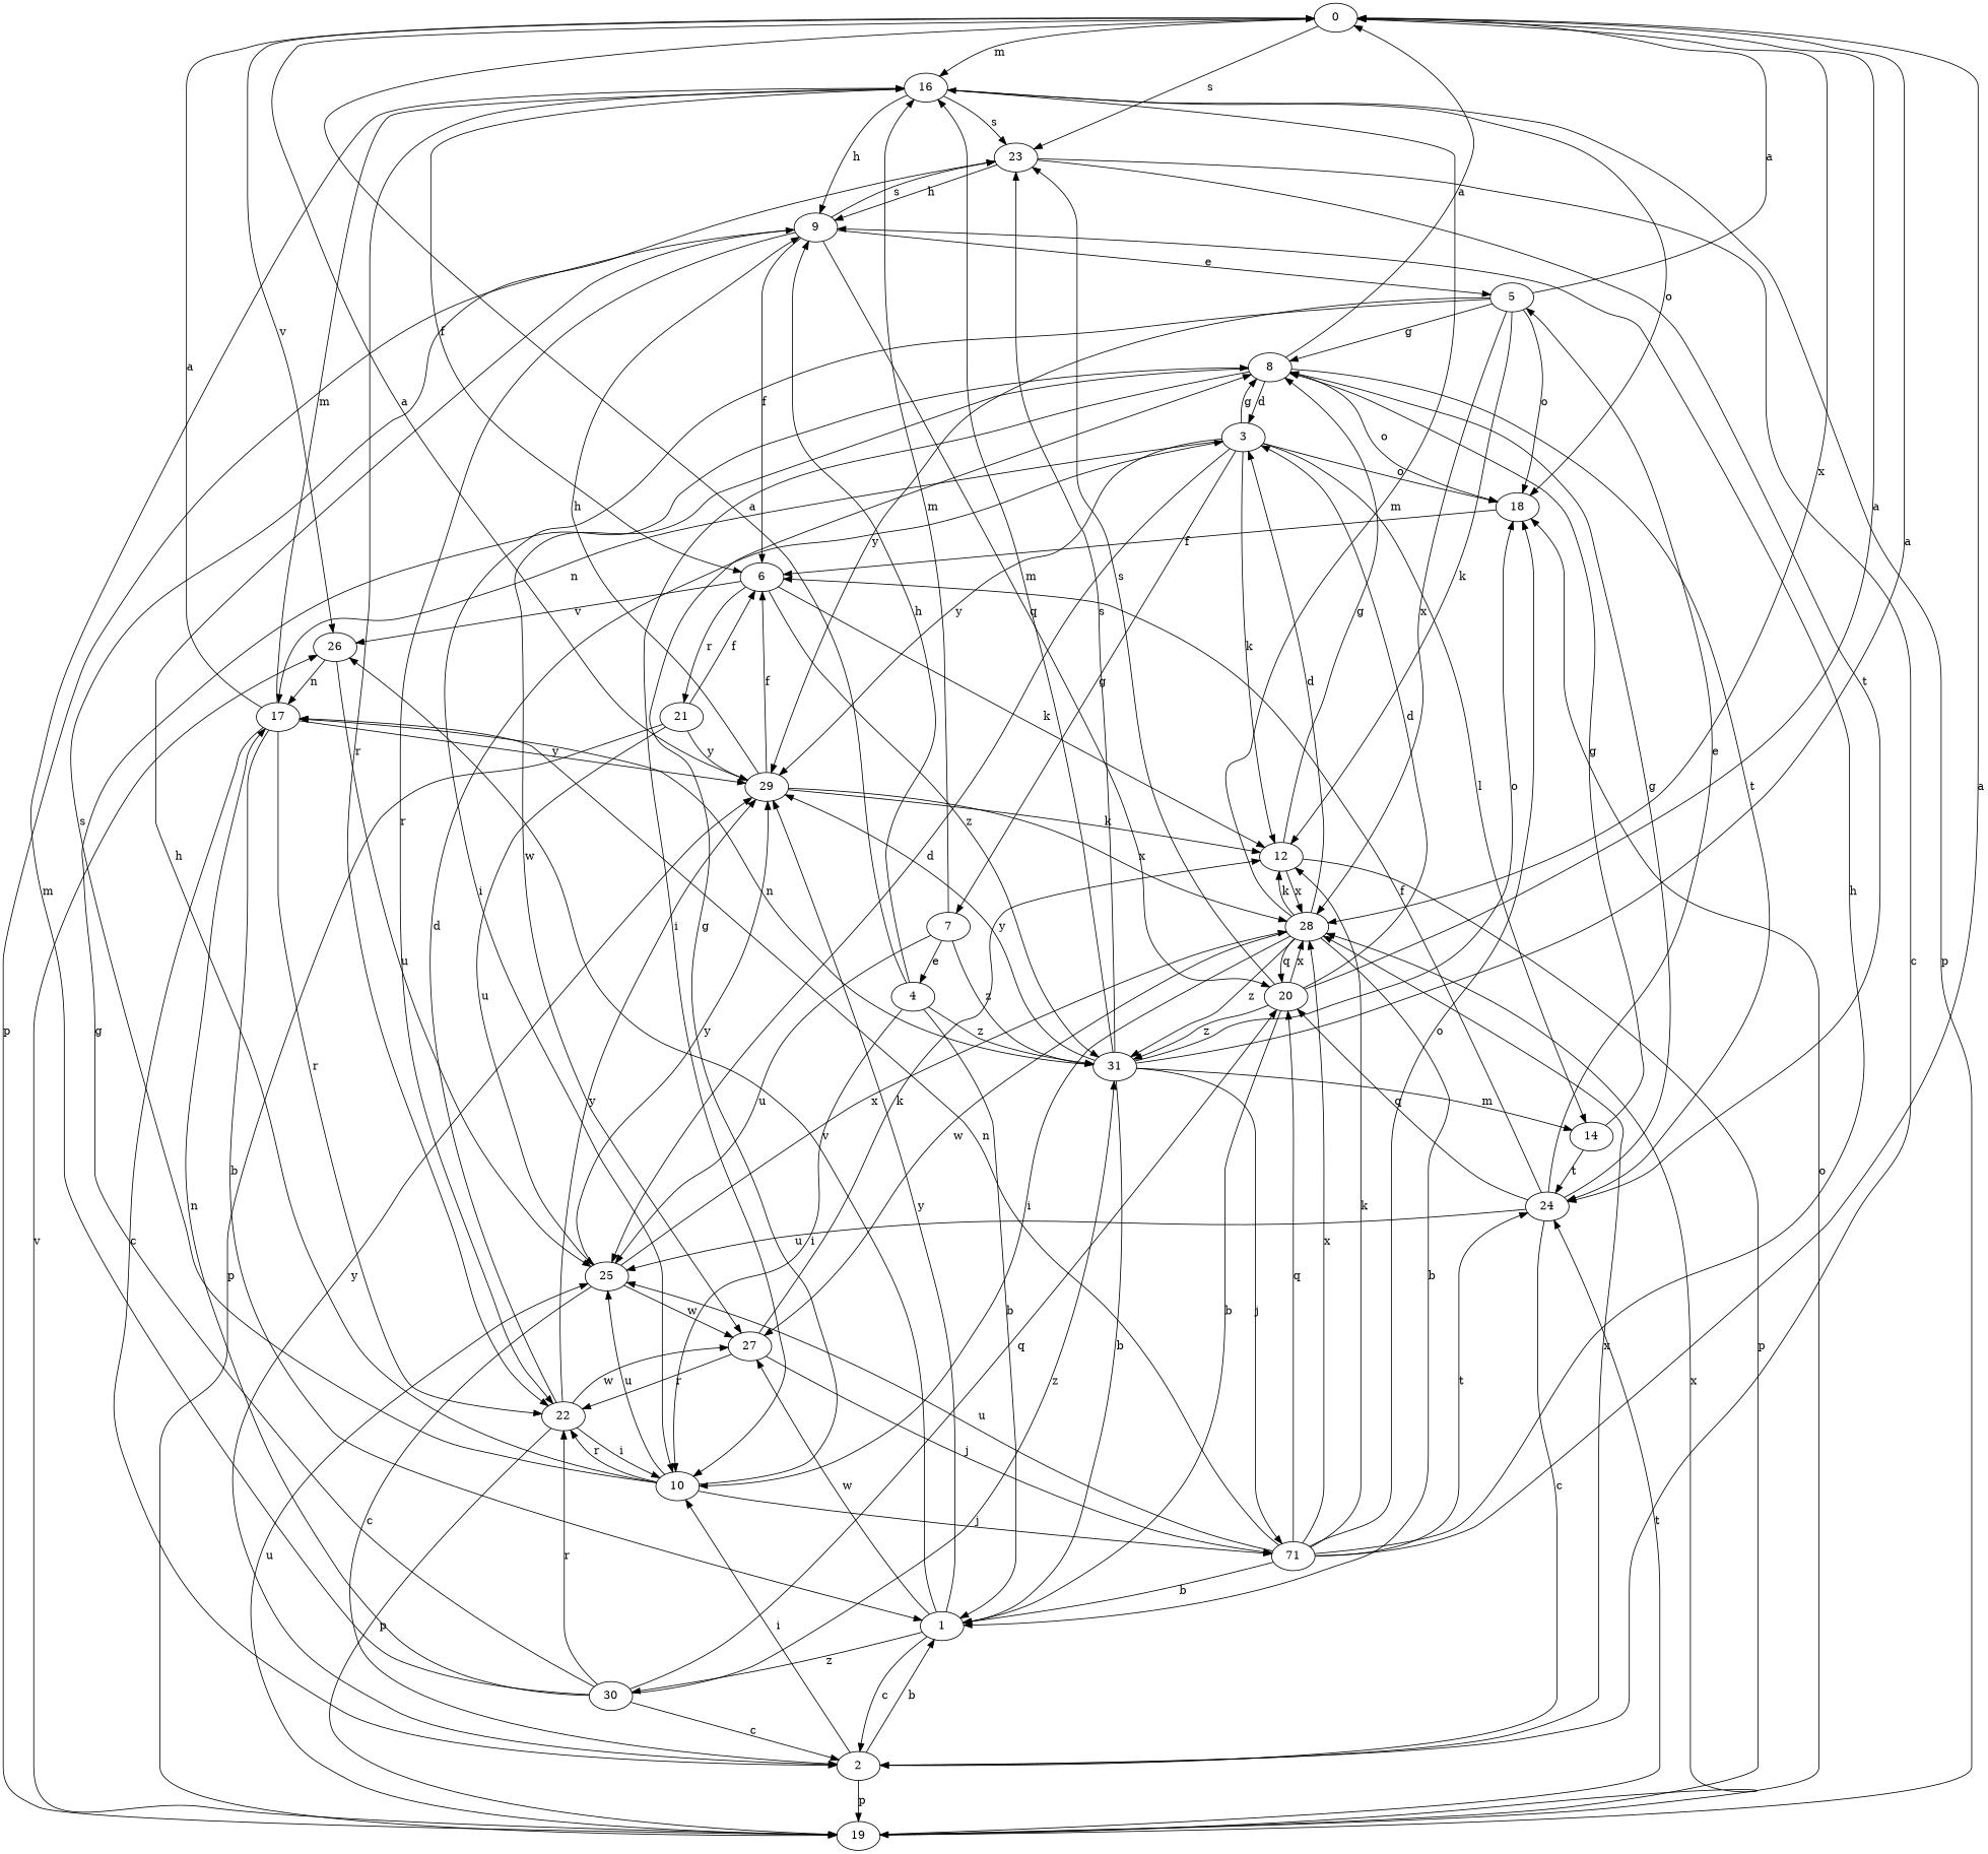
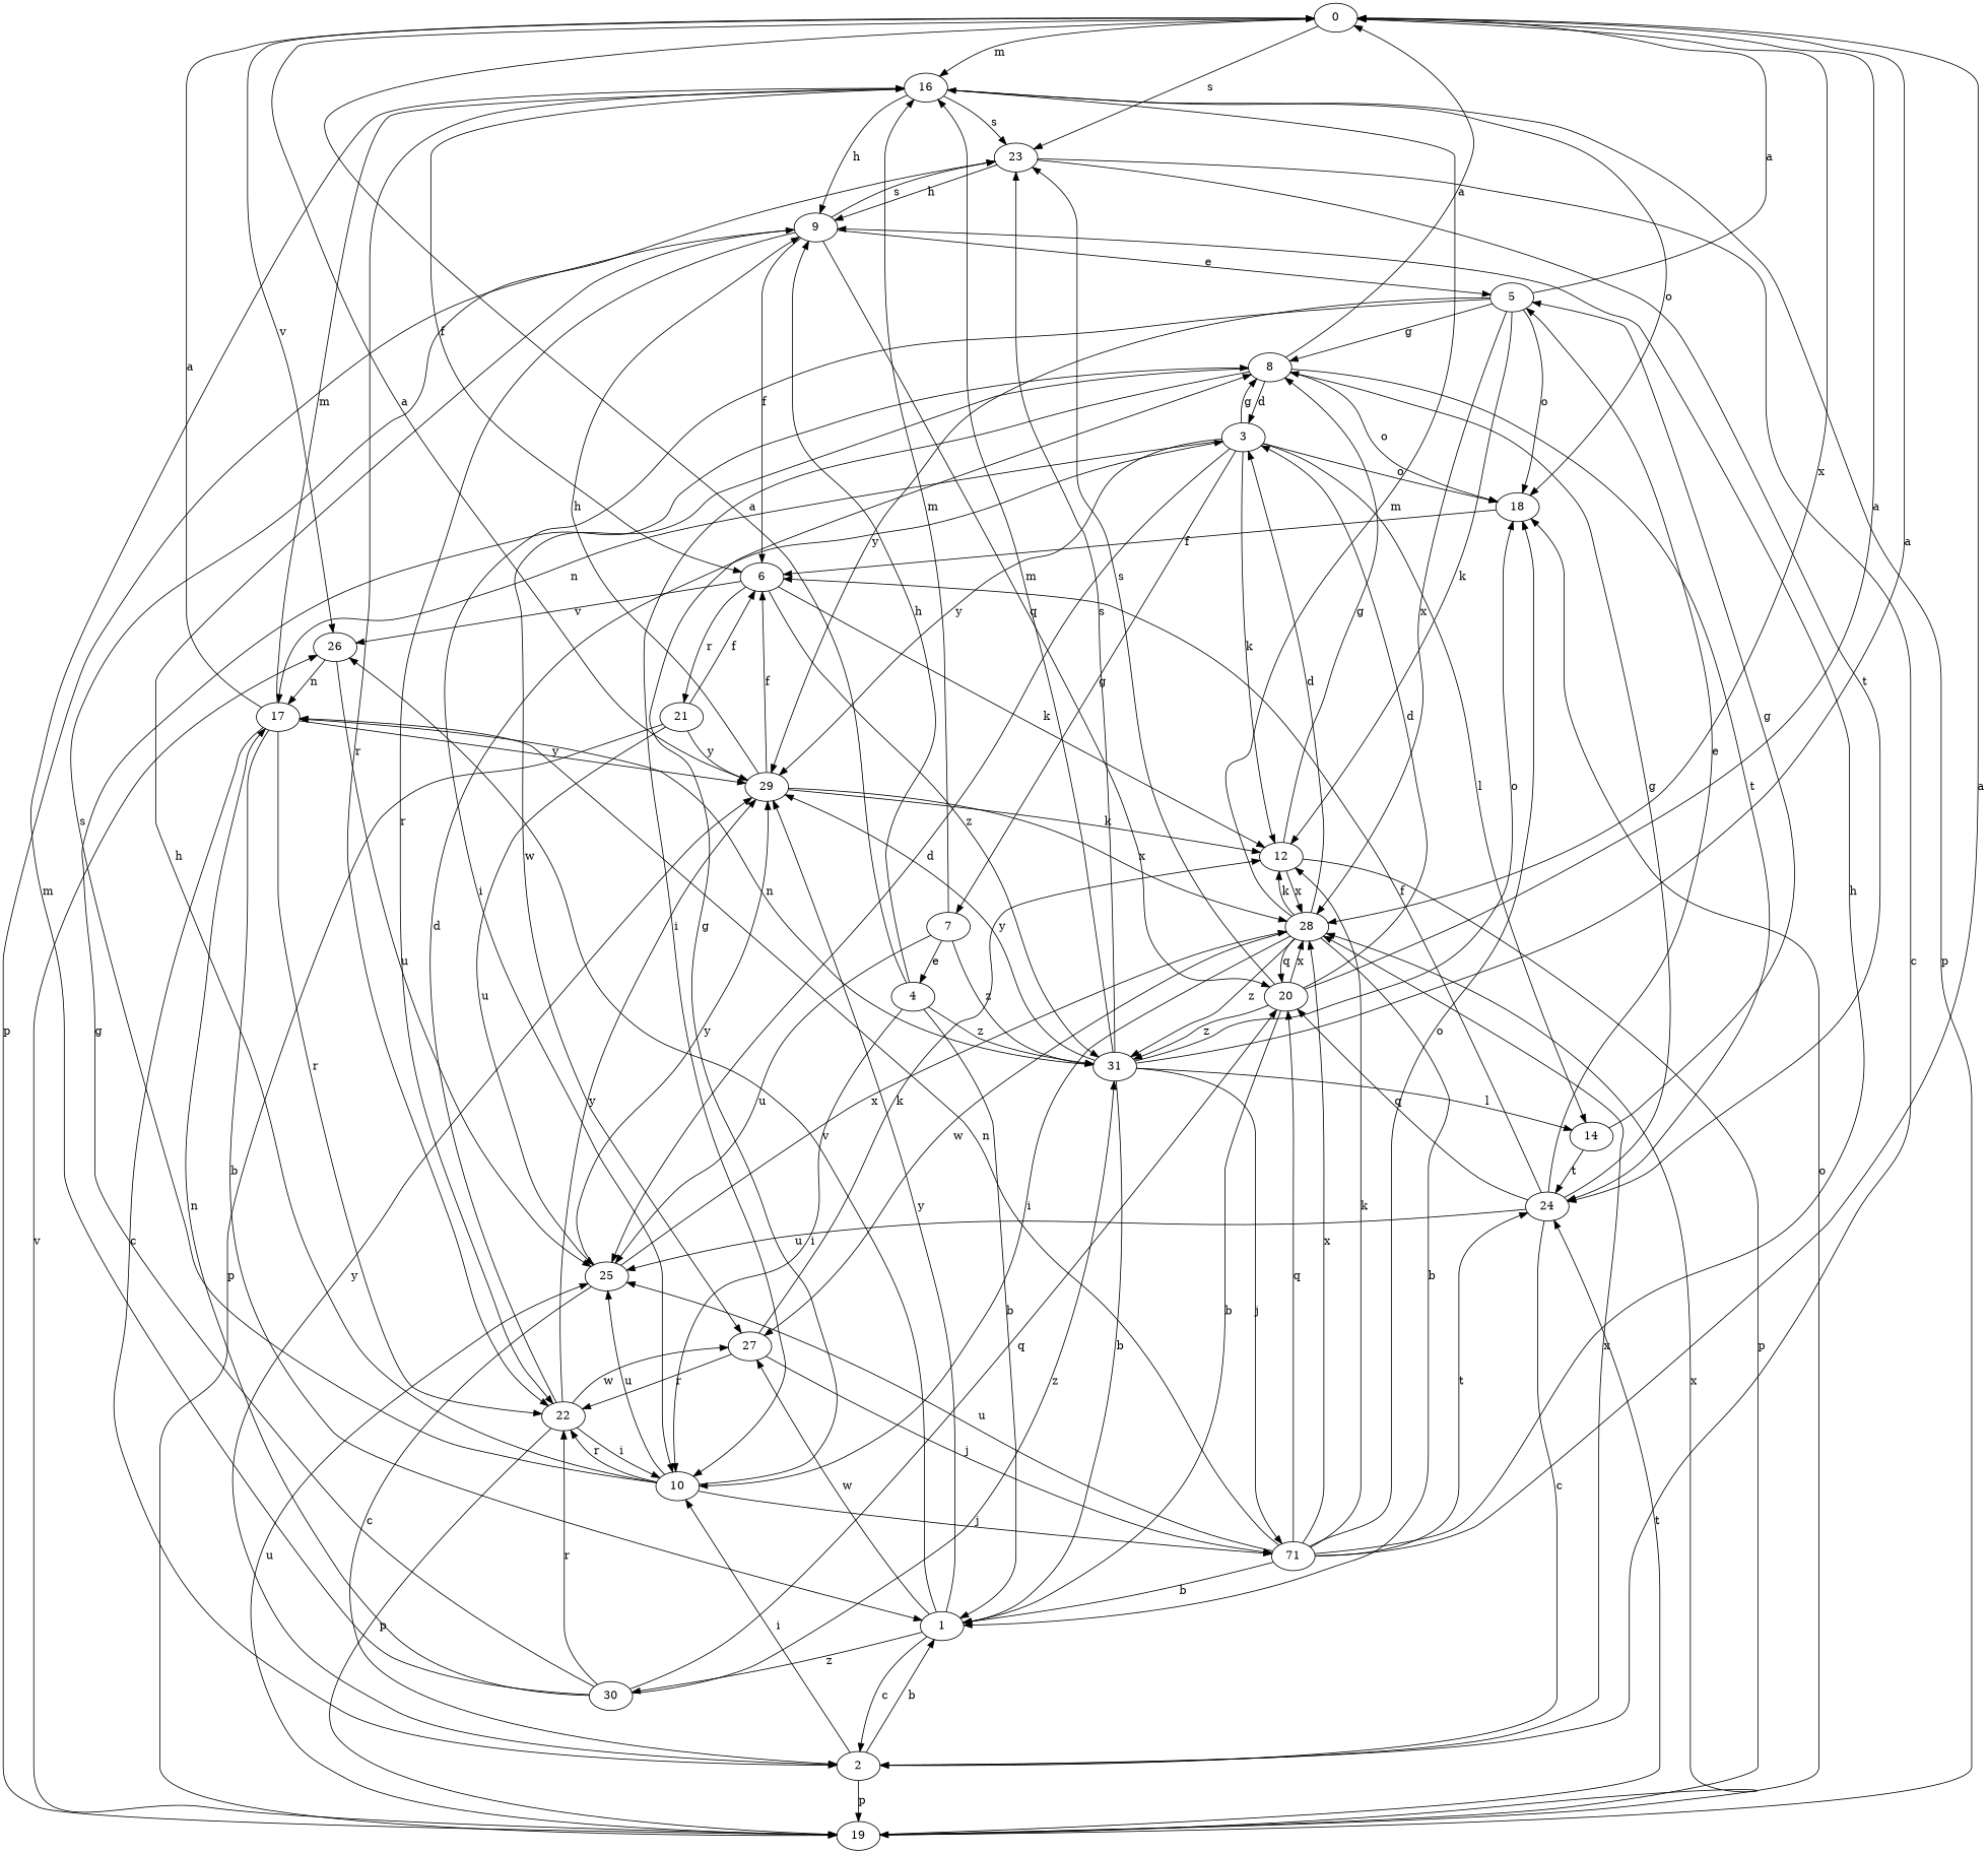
  strict digraph {
    0
    16
    23
    26
    28
    19
    18
    9
    6
    22
    2
    24
    17
    25
    1
    27
    10
    3
    12
    31
    20
    29
    30
    n24 [label=71]
    8
    7
    14
    4
    5
    21
    0 -> 16 [label=m]
    0 -> 23 [label=s]
    0 -> 26 [label=v]
    0 -> 28 [label=x]
    16 -> 23 [label=s]
    16 -> 19 [label=p]
    16 -> 18 [label=o]
    16 -> 9 [label=h]
    16 -> 6 [label=f]
    16 -> 22 [label=r]
    23 -> 9 [label=h]
    23 -> 2 [label=c]
    23 -> 24 [label=t]
    26 -> 17 [label=n]
    26 -> 25 [label=u]
    28 -> 16 [label=m]
    28 -> 1 [label=b]
    28 -> 27 [label=w]
    28 -> 10 [label=i]
    28 -> 3 [label=d]
    28 -> 12 [label=k]
    28 -> 31 [label=z]
    28 -> 20 [label=q]
    19 -> 26 [label=v]
    19 -> 28 [label=x]
    19 -> 18 [label=o]
    19 -> 24 [label=t]
    19 -> 25 [label=u]
    18 -> 6 [label=f]
    9 -> 23 [label=s]
    9 -> 19 [label=p]
    9 -> 6 [label=f]
    9 -> 22 [label=r]
    9 -> 20 [label=q]
    9 -> 5 [label=e]
    6 -> 26 [label=v]
    6 -> 12 [label=k]
    6 -> 31 [label=z]
    6 -> 21 [label=r]
    22 -> 19 [label=p]
    22 -> 27 [label=w]
    22 -> 10 [label=i]
    22 -> 3 [label=d]
    22 -> 29 [label=y]
    2 -> 28 [label=x]
    2 -> 19 [label=p]
    2 -> 1 [label=b]
    2 -> 10 [label=i]
    2 -> 29 [label=y]
    24 -> 6 [label=f]
    24 -> 2 [label=c]
    24 -> 25 [label=u]
    24 -> 20 [label=q]
    24 -> 8 [label=g]
    24 -> 5 [label=e]
    17 -> 0 [label=a]
    17 -> 16 [label=m]
    17 -> 22 [label=r]
    17 -> 2 [label=c]
    17 -> 1 [label=b]
    17 -> 29 [label=y]
    25 -> 28 [label=x]
    25 -> 2 [label=c]
-   25 -> 27 [label=w]
    25 -> 29 [label=y]
    1 -> 26 [label=v]
    1 -> 2 [label=c]
    1 -> 27 [label=w]
    1 -> 29 [label=y]
    1 -> 30 [label=z]
    27 -> 22 [label=r]
    27 -> 12 [label=k]
    27 -> n24 [label=j]
    10 -> 23 [label=s]
    10 -> 9 [label=h]
    10 -> 22 [label=r]
    10 -> 25 [label=u]
    10 -> n24 [label=j]
    10 -> 8 [label=g]
    3 -> 18 [label=o]
    3 -> 17 [label=n]
    3 -> 25 [label=d]
    3 -> 12 [label=k]
    3 -> 29 [label=y]
    3 -> 8 [label=g]
    3 -> 7 [label=g]
    3 -> 14 [label=l]
    12 -> 28 [label=x]
    12 -> 19 [label=p]
    12 -> 8 [label=g]
    31 -> 0 [label=a]
    31 -> 16 [label=m]
    31 -> 23 [label=s]
    31 -> 18 [label=o]
    31 -> 17 [label=n]
    31 -> 1 [label=b]
    31 -> 29 [label=y]
    31 -> n24 [label=j]
-   31 -> 14 [label=m]
+   31 -> 14 [label=l]
    20 -> 0 [label=a]
    20 -> 23 [label=s]
    20 -> 28 [label=x]
    20 -> 1 [label=b]
    20 -> 3 [label=d]
    20 -> 31 [label=z]
    29 -> 0 [label=a]
    29 -> 28 [label=x]
    29 -> 9 [label=h]
    29 -> 6 [label=f]
    29 -> 12 [label=k]
    30 -> 16 [label=m]
    30 -> 22 [label=r]
-   30 -> 2 [label=c]
    30 -> 17 [label=n]
    30 -> 31 [label=z]
    30 -> 20 [label=q]
    30 -> 8 [label=g]
    n24 -> 0 [label=a]
    n24 -> 28 [label=x]
    n24 -> 18 [label=o]
    n24 -> 9 [label=h]
    n24 -> 24 [label=t]
    n24 -> 17 [label=n]
    n24 -> 25 [label=u]
    n24 -> 1 [label=b]
    n24 -> 12 [label=k]
    n24 -> 20 [label=q]
    8 -> 0 [label=a]
    8 -> 18 [label=o]
    8 -> 24 [label=t]
    8 -> 27 [label=w]
    8 -> 10 [label=i]
    8 -> 3 [label=d]
    7 -> 16 [label=m]
    7 -> 25 [label=u]
    7 -> 31 [label=z]
    7 -> 4 [label=e]
    14 -> 24 [label=t]
-   14 -> 8 [label=g]
+   14 -> 5 [label=g]
    4 -> 0 [label=a]
    4 -> 9 [label=h]
    4 -> 1 [label=b]
    4 -> 10 [label=i]
    4 -> 31 [label=z]
    5 -> 0 [label=a]
    5 -> 28 [label=x]
    5 -> 18 [label=o]
    5 -> 10 [label=i]
    5 -> 12 [label=k]
    5 -> 29 [label=y]
    5 -> 8 [label=g]
    21 -> 19 [label=p]
    21 -> 6 [label=f]
    21 -> 25 [label=u]
    21 -> 29 [label=y]
  }
